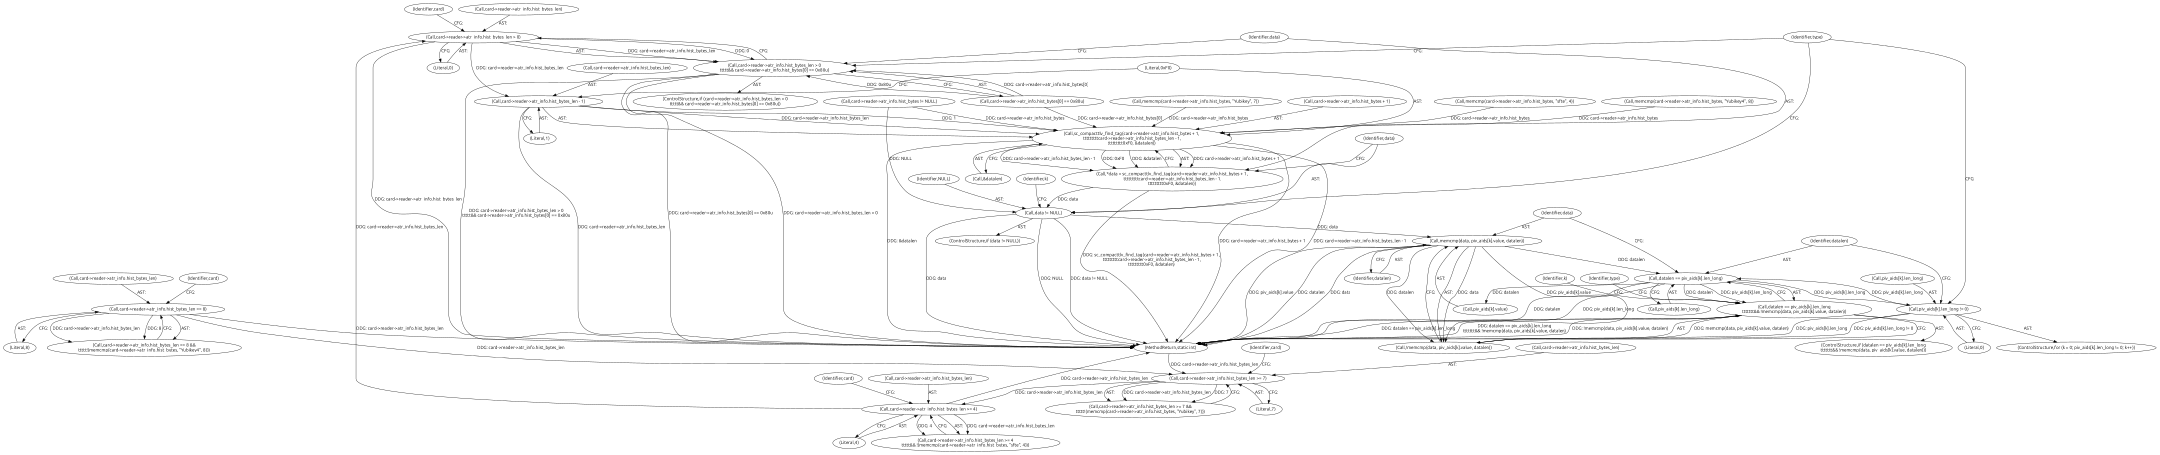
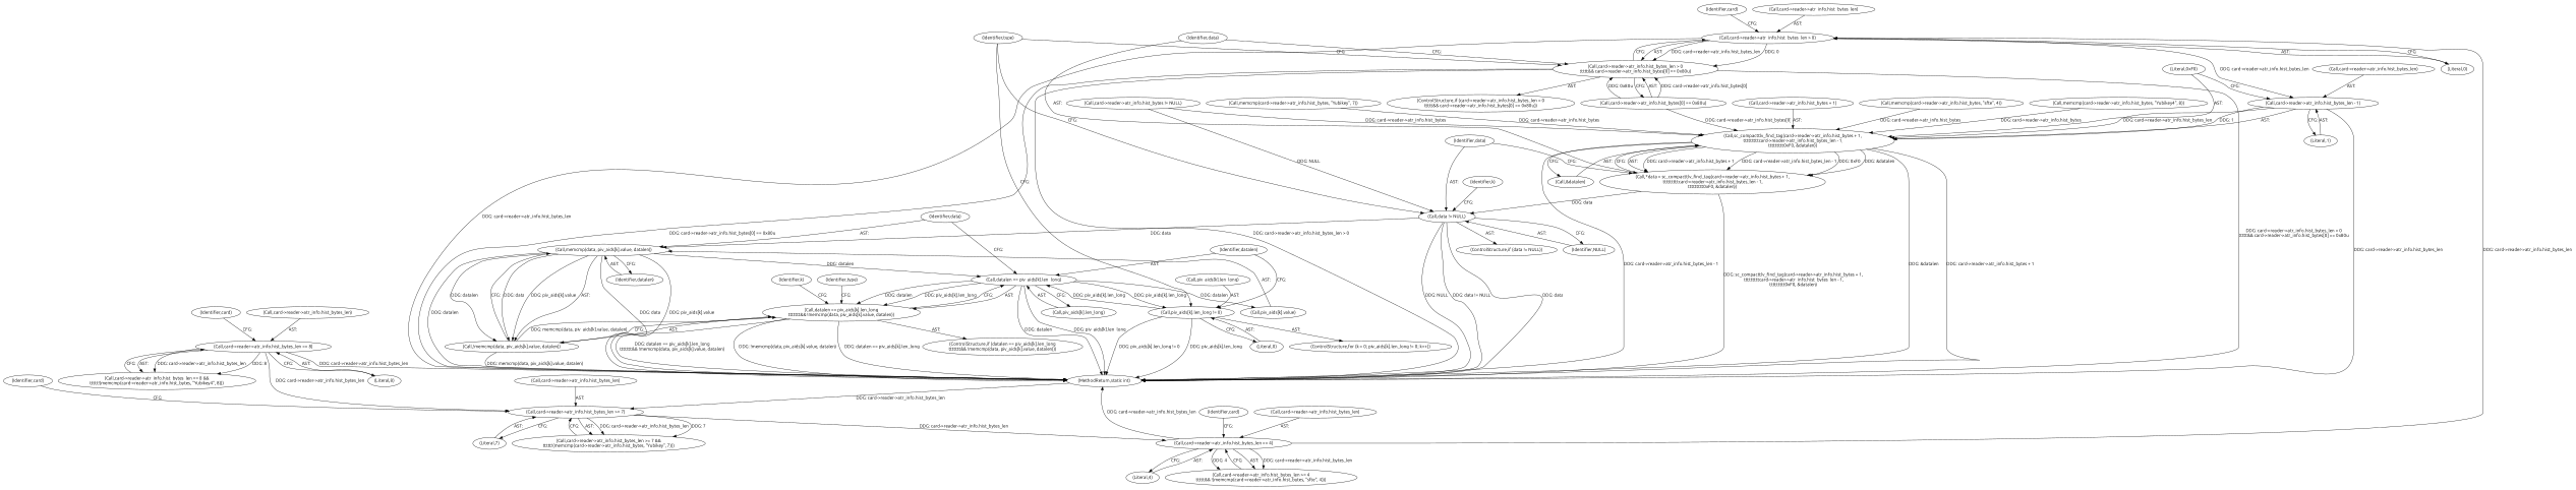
  digraph {
    fontname=Ubuntu
    node [fontname=Ubuntu]
    edge [fontname=Ubuntu]
    n1 [label="(Call,card->reader->atr_info.hist_bytes_len > 0)"]
    n2 [label="(Call,card->reader->atr_info.hist_bytes_len > 0\n\t\t\t\t\t&& card->reader->atr_info.hist_bytes[0] == 0x80u)"]
    n3 [label="(Call,card->reader->atr_info.hist_bytes_len - 1)"]
    n4 [label="(Literal,0)"]
    n5 [label="(MethodReturn,static int)"]
    n6 [label="(ControlStructure,if (card->reader->atr_info.hist_bytes_len > 0\n\t\t\t\t\t&& card->reader->atr_info.hist_bytes[0] == 0x80u))"]
    n7 [label="(Call,card->reader->atr_info.hist_bytes[0] == 0x80u)"]
    n8 [label="(Call,sc_compacttlv_find_tag(card->reader->atr_info.hist_bytes + 1,\n \t\t\t\t\t\t\t\t\tcard->reader->atr_info.hist_bytes_len - 1,\n\t\t\t\t\t\t\t\t\t0xF0, &datalen))"]
    n9 [label="(Literal,1)"]
    n10 [label="(Call,card->reader->atr_info.hist_bytes_len >= 7)"]
    n11 [label="(Call,card->reader->atr_info.hist_bytes_len >= 4)"]
    n12 [label="(Literal,4)"]
    n13 [label="(Call,card->reader->atr_info.hist_bytes_len >= 4\n\t\t\t\t\t&& !(memcmp(card->reader->atr_info.hist_bytes, \"sfte\", 4)))"]
    n14 [label="(Literal,7)"]
    n15 [label="(Call,card->reader->atr_info.hist_bytes_len >= 7 &&\n\t\t\t\t\t!(memcmp(card->reader->atr_info.hist_bytes, \"Yubikey\", 7)))"]
    n16 [label="(Call,card->reader->atr_info.hist_bytes_len == 8)"]
    n17 [label="(Call,card->reader->atr_info.hist_bytes_len == 8 &&\n\t\t\t\t\t!(memcmp(card->reader->atr_info.hist_bytes, \"Yubikey4\", 8)))"]
    n18 [label="(Literal,8)"]
    n19 [label="(Call,*data = sc_compacttlv_find_tag(card->reader->atr_info.hist_bytes + 1,\n \t\t\t\t\t\t\t\t\tcard->reader->atr_info.hist_bytes_len - 1,\n\t\t\t\t\t\t\t\t\t0xF0, &datalen))"]
    n20 [label="(Call,&datalen)"]
    n21 [label="(Call,data != NULL)"]
    n22 [label="(Call,memcmp(data, piv_aids[k].value, datalen))"]
    n23 [label="(ControlStructure,if (data != NULL))"]
    n24 [label="(Identifier,NULL)"]
    n25 [label="(Call,datalen == piv_aids[k].len_long)"]
    n26 [label="(Call,!memcmp(data, piv_aids[k].value, datalen))"]
    n27 [label="(Identifier,datalen)"]
    n28 [label="(Call,piv_aids[k].len_long != 0)"]
    n29 [label="(Call,datalen == piv_aids[k].len_long\n\t\t\t\t\t\t\t&& !memcmp(data, piv_aids[k].value, datalen))"]
    n30 [label="(Call,piv_aids[k].len_long)"]
    n31 [label="(Call,piv_aids[k].value)"]
    n32 [label="(ControlStructure,for (k = 0; piv_aids[k].len_long != 0; k++))"]
    n33 [label="(Literal,0)"]
    n34 [label="(ControlStructure,if (datalen == piv_aids[k].len_long\n\t\t\t\t\t\t\t&& !memcmp(data, piv_aids[k].value, datalen)))"]
    n35 [label="(Call,piv_aids[k].len_long)"]
    n36 [label="(Identifier,card)"]
    n37 [label="(Identifier,card)"]
    n38 [label="(Call,card->reader->atr_info.hist_bytes_len)"]
    n39 [label="(Identifier,k)"]
    n40 [label="(Call,memcmp(card->reader->atr_info.hist_bytes, \"Yubikey\", 7))"]
    n41 [label="(Literal,0xF0)"]
    n42 [label="(Call,card->reader->atr_info.hist_bytes != NULL)"]
    n43 [label="(Identifier,type)"]
    n44 [label="(Call,card->reader->atr_info.hist_bytes + 1)"]
    n45 [label="(Identifier,data)"]
    n46 [label="(Identifier,data)"]
    n47 [label="(Call,card->reader->atr_info.hist_bytes_len)"]
    n48 [label="(Identifier,data)"]
    n49 [label="(Identifier,type)"]
    n50 [label="(Call,card->reader->atr_info.hist_bytes_len)"]
    n51 [label="(Identifier,datalen)"]
    n52 [label="(Identifier,card)"]
    n53 [label="(Call,memcmp(card->reader->atr_info.hist_bytes, \"sfte\", 4))"]
    n54 [label="(Call,card->reader->atr_info.hist_bytes_len)"]
    n55 [label="(Identifier,card)"]
    n56 [label="(Identifier,k)"]
    n57 [label="(Call,card->reader->atr_info.hist_bytes_len)"]
    n58 [label="(Call,memcmp(card->reader->atr_info.hist_bytes, \"Yubikey4\", 8))"]
    n1 -> n2 [label="AST: "]
    n1 -> n2 [label="DDG: card->reader->atr_info.hist_bytes_len"]
    n1 -> n2 [label="DDG: 0"]
    n1 -> n3 [label="DDG: card->reader->atr_info.hist_bytes_len"]
    n1 -> n4 [label="CFG: "]
    n1 -> n5 [label="DDG: card->reader->atr_info.hist_bytes_len"]
    n2 -> n1 [label="CFG: "]
    n2 -> n5 [label="DDG: card->reader->atr_info.hist_bytes_len > 0"]
    n2 -> n5 [label="DDG: card->reader->atr_info.hist_bytes_len > 0\n\t\t\t\t\t&& card->reader->atr_info.hist_bytes[0] == 0x80u"]
    n2 -> n5 [label="DDG: card->reader->atr_info.hist_bytes[0] == 0x80u"]
    n2 -> n6 [label="AST: "]
    n2 -> n7 [label="CFG: "]
    n3 -> n5 [label="DDG: card->reader->atr_info.hist_bytes_len"]
    n3 -> n8 [label="AST: "]
    n3 -> n8 [label="DDG: card->reader->atr_info.hist_bytes_len"]
    n3 -> n8 [label="DDG: 1"]
    n3 -> n9 [label="CFG: "]
    n4 -> n1 [label="AST: "]
    n5 -> n10 [label="DDG: card->reader->atr_info.hist_bytes_len"]
    n7 -> n2 [label="AST: "]
    n7 -> n2 [label="DDG: card->reader->atr_info.hist_bytes[0]"]
    n7 -> n2 [label="DDG: 0x80u"]
    n7 -> n8 [label="DDG: card->reader->atr_info.hist_bytes[0]"]
    n8 -> n5 [label="DDG: &datalen"]
    n8 -> n5 [label="DDG: card->reader->atr_info.hist_bytes + 1"]
    n8 -> n5 [label="DDG: card->reader->atr_info.hist_bytes_len - 1"]
    n8 -> n19 [label="AST: "]
    n8 -> n19 [label="DDG: card->reader->atr_info.hist_bytes + 1"]
    n8 -> n19 [label="DDG: card->reader->atr_info.hist_bytes_len - 1"]
    n8 -> n19 [label="DDG: 0xF0"]
    n8 -> n19 [label="DDG: &datalen"]
    n8 -> n20 [label="CFG: "]
    n9 -> n3 [label="AST: "]
    n10 -> n11 [label="DDG: card->reader->atr_info.hist_bytes_len"]
    n10 -> n14 [label="CFG: "]
    n10 -> n15 [label="AST: "]
    n10 -> n15 [label="DDG: card->reader->atr_info.hist_bytes_len"]
    n10 -> n15 [label="DDG: 7"]
    n11 -> n1 [label="DDG: card->reader->atr_info.hist_bytes_len"]
    n11 -> n5 [label="DDG: card->reader->atr_info.hist_bytes_len"]
    n11 -> n12 [label="CFG: "]
    n11 -> n13 [label="AST: "]
    n11 -> n13 [label="DDG: card->reader->atr_info.hist_bytes_len"]
    n11 -> n13 [label="DDG: 4"]
    n12 -> n11 [label="AST: "]
    n13 -> n11 [label="CFG: "]
    n14 -> n10 [label="AST: "]
    n15 -> n10 [label="CFG: "]
    n16 -> n5 [label="DDG: card->reader->atr_info.hist_bytes_len"]
    n16 -> n10 [label="DDG: card->reader->atr_info.hist_bytes_len"]
    n16 -> n17 [label="AST: "]
    n16 -> n17 [label="DDG: card->reader->atr_info.hist_bytes_len"]
    n16 -> n17 [label="DDG: 8"]
    n16 -> n18 [label="CFG: "]
    n17 -> n16 [label="CFG: "]
    n18 -> n16 [label="AST: "]
    n19 -> n5 [label="DDG: sc_compacttlv_find_tag(card->reader->atr_info.hist_bytes + 1,\n \t\t\t\t\t\t\t\t\tcard->reader->atr_info.hist_bytes_len - 1,\n\t\t\t\t\t\t\t\t\t0xF0, &datalen)"]
    n19 -> n8 [label="CFG: "]
    n19 -> n21 [label="DDG: data"]
    n20 -> n8 [label="AST: "]
    n21 -> n5 [label="DDG: data != NULL"]
    n21 -> n5 [label="DDG: data"]
    n21 -> n5 [label="DDG: NULL"]
    n21 -> n22 [label="DDG: data"]
    n21 -> n23 [label="AST: "]
+   n21 -> n24 [label="CFG: "]
    n22 -> n5 [label="DDG: piv_aids[k].value"]
    n22 -> n5 [label="DDG: datalen"]
    n22 -> n5 [label="DDG: data"]
    n22 -> n25 [label="DDG: datalen"]
    n22 -> n26 [label="AST: "]
    n22 -> n26 [label="DDG: data"]
    n22 -> n26 [label="DDG: piv_aids[k].value"]
    n22 -> n26 [label="DDG: datalen"]
    n22 -> n27 [label="CFG: "]
    n24 -> n21 [label="AST: "]
    n25 -> n5 [label="DDG: datalen"]
    n25 -> n5 [label="DDG: piv_aids[k].len_long"]
    n25 -> n28 [label="DDG: piv_aids[k].len_long"]
    n25 -> n29 [label="AST: "]
    n25 -> n29 [label="DDG: datalen"]
    n25 -> n29 [label="DDG: piv_aids[k].len_long"]
    n25 -> n30 [label="CFG: "]
    n25 -> n31 [label="DDG: datalen"]
+   n26 -> n5 [label="DDG: memcmp(data, piv_aids[k].value, datalen)"]
    n26 -> n22 [label="CFG: "]
    n26 -> n29 [label="AST: "]
    n26 -> n29 [label="DDG: memcmp(data, piv_aids[k].value, datalen)"]
    n27 -> n22 [label="AST: "]
    n28 -> n5 [label="DDG: piv_aids[k].len_long"]
    n28 -> n5 [label="DDG: piv_aids[k].len_long != 0"]
    n28 -> n25 [label="DDG: piv_aids[k].len_long"]
    n28 -> n32 [label="AST: "]
    n28 -> n33 [label="CFG: "]
    n29 -> n5 [label="DDG: datalen == piv_aids[k].len_long"]
    n29 -> n5 [label="DDG: datalen == piv_aids[k].len_long\n\t\t\t\t\t\t\t&& !memcmp(data, piv_aids[k].value, datalen)"]
    n29 -> n5 [label="DDG: !memcmp(data, piv_aids[k].value, datalen)"]
    n29 -> n25 [label="CFG: "]
    n29 -> n26 [label="CFG: "]
    n29 -> n34 [label="AST: "]
    n30 -> n25 [label="AST: "]
    n31 -> n22 [label="AST: "]
    n33 -> n28 [label="AST: "]
    n35 -> n28 [label="AST: "]
    n36 -> n1 [label="CFG: "]
    n37 -> n11 [label="CFG: "]
    n38 -> n10 [label="AST: "]
    n39 -> n29 [label="CFG: "]
    n40 -> n8 [label="DDG: card->reader->atr_info.hist_bytes"]
    n41 -> n3 [label="CFG: "]
    n41 -> n8 [label="AST: "]
    n42 -> n8 [label="DDG: card->reader->atr_info.hist_bytes"]
    n42 -> n21 [label="DDG: NULL"]
    n43 -> n2 [label="CFG: "]
    n43 -> n21 [label="CFG: "]
    n43 -> n28 [label="CFG: "]
    n44 -> n8 [label="AST: "]
    n45 -> n22 [label="AST: "]
    n45 -> n25 [label="CFG: "]
    n46 -> n2 [label="CFG: "]
    n46 -> n19 [label="AST: "]
    n47 -> n16 [label="AST: "]
    n48 -> n19 [label="CFG: "]
    n48 -> n21 [label="AST: "]
    n49 -> n29 [label="CFG: "]
    n50 -> n11 [label="AST: "]
    n51 -> n25 [label="AST: "]
    n51 -> n28 [label="CFG: "]
    n52 -> n10 [label="CFG: "]
    n53 -> n8 [label="DDG: card->reader->atr_info.hist_bytes"]
    n54 -> n1 [label="AST: "]
    n55 -> n16 [label="CFG: "]
    n56 -> n21 [label="CFG: "]
    n57 -> n3 [label="AST: "]
    n58 -> n8 [label="DDG: card->reader->atr_info.hist_bytes"]
  }
